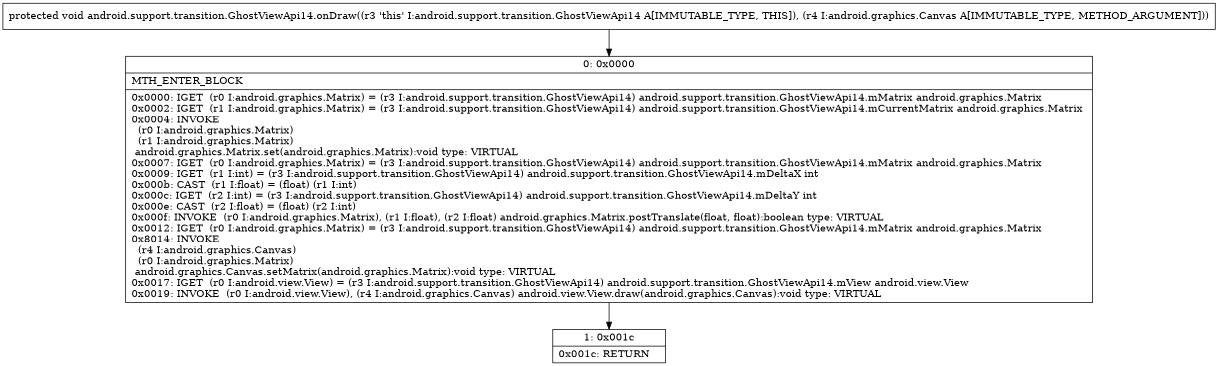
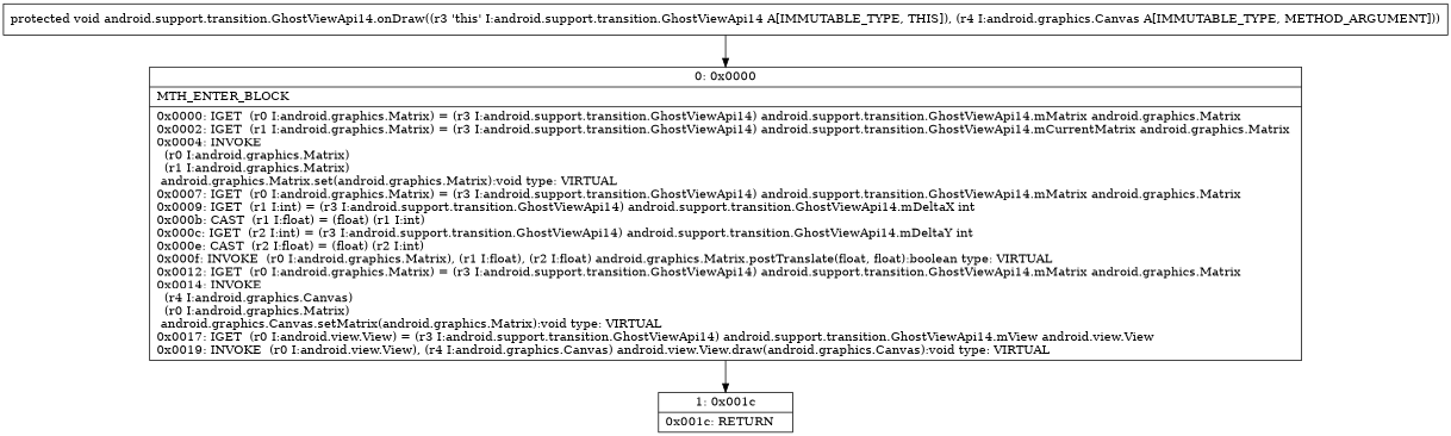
  digraph {
    node [shape=record]
-   n1 [label="{0\:\ 0x0000|MTH_ENTER_BLOCK\l|0x0000: IGET  (r0 I:android.graphics.Matrix) = (r3 I:android.support.transition.GhostViewApi14) android.support.transition.GhostViewApi14.mMatrix android.graphics.Matrix \l0x0002: IGET  (r1 I:android.graphics.Matrix) = (r3 I:android.support.transition.GhostViewApi14) android.support.transition.GhostViewApi14.mCurrentMatrix android.graphics.Matrix \l0x0004: INVOKE  \l  (r0 I:android.graphics.Matrix)\l  (r1 I:android.graphics.Matrix)\l android.graphics.Matrix.set(android.graphics.Matrix):void type: VIRTUAL \l0x0007: IGET  (r0 I:android.graphics.Matrix) = (r3 I:android.support.transition.GhostViewApi14) android.support.transition.GhostViewApi14.mMatrix android.graphics.Matrix \l0x0009: IGET  (r1 I:int) = (r3 I:android.support.transition.GhostViewApi14) android.support.transition.GhostViewApi14.mDeltaX int \l0x000b: CAST  (r1 I:float) = (float) (r1 I:int) \l0x000c: IGET  (r2 I:int) = (r3 I:android.support.transition.GhostViewApi14) android.support.transition.GhostViewApi14.mDeltaY int \l0x000e: CAST  (r2 I:float) = (float) (r2 I:int) \l0x000f: INVOKE  (r0 I:android.graphics.Matrix), (r1 I:float), (r2 I:float) android.graphics.Matrix.postTranslate(float, float):boolean type: VIRTUAL \l0x0012: IGET  (r0 I:android.graphics.Matrix) = (r3 I:android.support.transition.GhostViewApi14) android.support.transition.GhostViewApi14.mMatrix android.graphics.Matrix \l0x8014: INVOKE  \l  (r4 I:android.graphics.Canvas)\l  (r0 I:android.graphics.Matrix)\l android.graphics.Canvas.setMatrix(android.graphics.Matrix):void type: VIRTUAL \l0x0017: IGET  (r0 I:android.view.View) = (r3 I:android.support.transition.GhostViewApi14) android.support.transition.GhostViewApi14.mView android.view.View \l0x0019: INVOKE  (r0 I:android.view.View), (r4 I:android.graphics.Canvas) android.view.View.draw(android.graphics.Canvas):void type: VIRTUAL \l}"]
+   n1 [label="{0\:\ 0x0000|MTH_ENTER_BLOCK\l|0x0000: IGET  (r0 I:android.graphics.Matrix) = (r3 I:android.support.transition.GhostViewApi14) android.support.transition.GhostViewApi14.mMatrix android.graphics.Matrix \l0x0002: IGET  (r1 I:android.graphics.Matrix) = (r3 I:android.support.transition.GhostViewApi14) android.support.transition.GhostViewApi14.mCurrentMatrix android.graphics.Matrix \l0x0004: INVOKE  \l  (r0 I:android.graphics.Matrix)\l  (r1 I:android.graphics.Matrix)\l android.graphics.Matrix.set(android.graphics.Matrix):void type: VIRTUAL \l0x0007: IGET  (r0 I:android.graphics.Matrix) = (r3 I:android.support.transition.GhostViewApi14) android.support.transition.GhostViewApi14.mMatrix android.graphics.Matrix \l0x0009: IGET  (r1 I:int) = (r3 I:android.support.transition.GhostViewApi14) android.support.transition.GhostViewApi14.mDeltaX int \l0x000b: CAST  (r1 I:float) = (float) (r1 I:int) \l0x000c: IGET  (r2 I:int) = (r3 I:android.support.transition.GhostViewApi14) android.support.transition.GhostViewApi14.mDeltaY int \l0x000e: CAST  (r2 I:float) = (float) (r2 I:int) \l0x000f: INVOKE  (r0 I:android.graphics.Matrix), (r1 I:float), (r2 I:float) android.graphics.Matrix.postTranslate(float, float):boolean type: VIRTUAL \l0x0012: IGET  (r0 I:android.graphics.Matrix) = (r3 I:android.support.transition.GhostViewApi14) android.support.transition.GhostViewApi14.mMatrix android.graphics.Matrix \l0x0014: INVOKE  \l  (r4 I:android.graphics.Canvas)\l  (r0 I:android.graphics.Matrix)\l android.graphics.Canvas.setMatrix(android.graphics.Matrix):void type: VIRTUAL \l0x0017: IGET  (r0 I:android.view.View) = (r3 I:android.support.transition.GhostViewApi14) android.support.transition.GhostViewApi14.mView android.view.View \l0x0019: INVOKE  (r0 I:android.view.View), (r4 I:android.graphics.Canvas) android.view.View.draw(android.graphics.Canvas):void type: VIRTUAL \l}"]
    n2 [label="{1\:\ 0x001c|0x001c: RETURN   \l}"]
    n3 [label="{protected void android.support.transition.GhostViewApi14.onDraw((r3 'this' I:android.support.transition.GhostViewApi14 A[IMMUTABLE_TYPE, THIS]), (r4 I:android.graphics.Canvas A[IMMUTABLE_TYPE, METHOD_ARGUMENT])) }"]
    n1 -> n2
    n3 -> n1
  }
